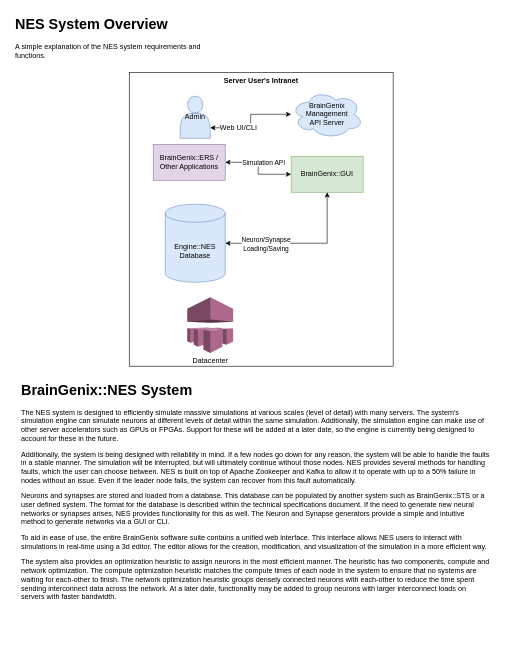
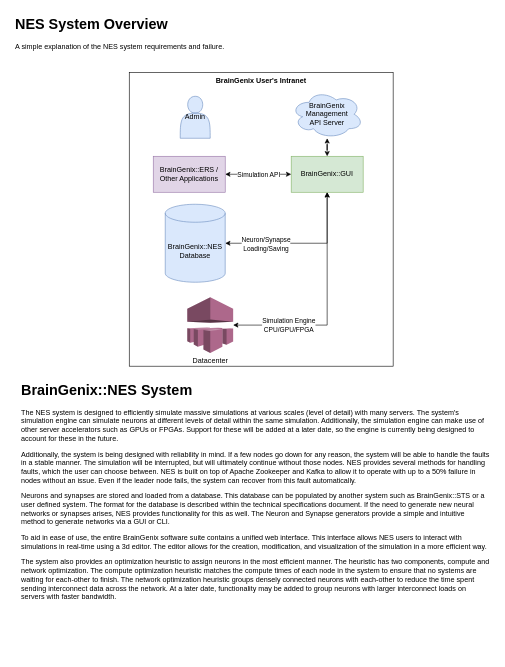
  <mxCell id="0" />
  <mxCell id="1" parent="0" />
- <mxCell id="2" value="&lt;h1&gt;NES System Overview&lt;br&gt;&lt;/h1&gt;&lt;div&gt;A simple explanation of the NES system requirements and functions.&lt;br&gt;&lt;/div&gt;&lt;div&gt;&lt;br&gt;&lt;/div&gt;&lt;div&gt;&lt;br&gt;&lt;/div&gt;&lt;p&gt;&lt;br&gt;&lt;/p&gt;" style="text;html=1;strokeColor=none;fillColor=none;spacing=5;spacingTop=-20;whiteSpace=wrap;overflow=hidden;rounded=0;" parent="1" vertex="1"><mxGeometry x="20" y="20" width="370" height="150" as="geometry" /></mxCell>
+ <mxCell id="2" value="&lt;h1&gt;NES System Overview&lt;br&gt;&lt;/h1&gt;&lt;div&gt;A simple explanation of the NES system requirements and failure.&lt;br&gt;&lt;/div&gt;&lt;div&gt;&lt;br&gt;&lt;/div&gt;&lt;div&gt;&lt;br&gt;&lt;/div&gt;&lt;p&gt;&lt;br&gt;&lt;/p&gt;" style="text;html=1;strokeColor=none;fillColor=none;spacing=5;spacingTop=-20;whiteSpace=wrap;overflow=hidden;rounded=0;" parent="1" vertex="1"><mxGeometry x="20" y="20" width="370" height="150" as="geometry" /></mxCell>
  <mxCell id="3" value="" style="rounded=0;whiteSpace=wrap;html=1;fontSize=12;glass=0;sketch=0;shadow=0;" parent="1" vertex="1"><mxGeometry x="215" y="120" width="440" height="490" as="geometry" /></mxCell>
- <mxCell id="4" value="&lt;div&gt;&lt;b&gt;Server User's Intranet&lt;/b&gt;&lt;/div&gt;" style="text;html=1;strokeColor=none;fillColor=none;align=center;verticalAlign=middle;whiteSpace=wrap;rounded=0;fontSize=12;" parent="1" vertex="1"><mxGeometry x="215" y="120" width="440" height="30" as="geometry" /></mxCell>
+ <mxCell id="4" value="&lt;div&gt;&lt;b&gt;BrainGenix User's Intranet&lt;/b&gt;&lt;/div&gt;" style="text;html=1;strokeColor=none;fillColor=none;align=center;verticalAlign=middle;whiteSpace=wrap;rounded=0;fontSize=12;" parent="1" vertex="1"><mxGeometry x="215" y="120" width="440" height="30" as="geometry" /></mxCell>
  <mxCell id="5" value="BrainGenix::GUI" style="rounded=0;whiteSpace=wrap;html=1;fontSize=12;fillColor=#d5e8d4;strokeColor=#82b366;" parent="1" vertex="1"><mxGeometry x="485" y="260" width="120" height="60" as="geometry" /></mxCell>
  <mxCell id="6" value="Admin" style="shape=actor;whiteSpace=wrap;html=1;fontSize=12;fillColor=#dae8fc;strokeColor=#6c8ebf;" parent="1" vertex="1"><mxGeometry x="300" y="160" width="50" height="70" as="geometry" /></mxCell>
- <mxCell id="7" style="edgeStyle=orthogonalEdgeStyle;rounded=0;orthogonalLoop=1;jettySize=auto;html=1;entryX=1;entryY=0.75;entryDx=0;entryDy=0;fontSize=12;startArrow=classic;startFill=1;" parent="1" source="10" target="6" edge="1"><mxGeometry relative="1" as="geometry" /></mxCell>
- <mxCell id="8" value="Web UI/CLI" style="edgeLabel;html=1;align=center;verticalAlign=middle;resizable=0;points=[];fontSize=12;" parent="7" vertex="1" connectable="0"><mxGeometry x="0.408" relative="1" as="geometry"><mxPoint as="offset" /></mxGeometry></mxCell>
+ <mxCell id="9" style="edgeStyle=orthogonalEdgeStyle;rounded=0;orthogonalLoop=1;jettySize=auto;html=1;startArrow=classic;startFill=1;" parent="1" source="10" target="5" edge="1"><mxGeometry relative="1" as="geometry" /></mxCell>
  <mxCell id="10" value="&lt;div&gt;BrainGenix&lt;/div&gt;&lt;div&gt;Management &lt;br&gt;&lt;/div&gt;&lt;div&gt;API Server&lt;br&gt;&lt;/div&gt;" style="ellipse;shape=cloud;whiteSpace=wrap;html=1;fontSize=12;fillColor=#dae8fc;strokeColor=#6c8ebf;" parent="1" vertex="1"><mxGeometry x="485" y="150" width="120" height="80" as="geometry" /></mxCell>
  <mxCell id="11" style="edgeStyle=orthogonalEdgeStyle;rounded=0;orthogonalLoop=1;jettySize=auto;html=1;startArrow=classic;startFill=1;" parent="1" source="13" target="5" edge="1"><mxGeometry relative="1" as="geometry" /></mxCell>
  <mxCell id="12" value="Simulation API" style="edgeLabel;html=1;align=center;verticalAlign=middle;resizable=0;points=[];" parent="11" vertex="1" connectable="0"><mxGeometry x="-0.221" y="1" relative="1" as="geometry"><mxPoint x="12" y="1" as="offset" /></mxGeometry></mxCell>
- <mxCell id="13" value="&lt;div&gt;BrainGenix::ERS / Other Applications&lt;br&gt;&lt;/div&gt;" style="rounded=0;whiteSpace=wrap;html=1;fillColor=#e1d5e7;strokeColor=#9673a6;" parent="1" vertex="1"><mxGeometry x="255" y="240" width="120" height="60" as="geometry" /></mxCell>
+ <mxCell id="13" value="&lt;div&gt;BrainGenix::ERS / Other Applications&lt;br&gt;&lt;/div&gt;" style="rounded=0;whiteSpace=wrap;html=1;fillColor=#e1d5e7;strokeColor=#9673a6;" parent="1" vertex="1"><mxGeometry x="255" y="260" width="120" height="60" as="geometry" /></mxCell>
  <mxCell id="14" style="edgeStyle=orthogonalEdgeStyle;rounded=0;orthogonalLoop=1;jettySize=auto;html=1;startArrow=classic;startFill=1;" parent="1" source="16" target="5" edge="1"><mxGeometry relative="1" as="geometry" /></mxCell>
  <mxCell id="15" value="&lt;div&gt;Neuron/Synapse&lt;/div&gt;&lt;div&gt;Loading/Saving&lt;br&gt;&lt;/div&gt;" style="edgeLabel;html=1;align=center;verticalAlign=middle;resizable=0;points=[];" parent="14" vertex="1" connectable="0"><mxGeometry x="-0.476" y="-1" relative="1" as="geometry"><mxPoint as="offset" /></mxGeometry></mxCell>
- <mxCell id="16" value="Engine::NES Database" style="shape=cylinder3;whiteSpace=wrap;html=1;boundedLbl=1;backgroundOutline=1;size=15;fontSize=12;fillColor=#dae8fc;strokeColor=#6c8ebf;" parent="1" vertex="1"><mxGeometry x="275" y="340" width="100" height="130" as="geometry" /></mxCell>
+ <mxCell id="16" value="BrainGenix::NES Database" style="shape=cylinder3;whiteSpace=wrap;html=1;boundedLbl=1;backgroundOutline=1;size=15;fontSize=12;fillColor=#dae8fc;strokeColor=#6c8ebf;" parent="1" vertex="1"><mxGeometry x="275" y="340" width="100" height="130" as="geometry" /></mxCell>
+ <mxCell id="17" style="edgeStyle=orthogonalEdgeStyle;rounded=0;orthogonalLoop=1;jettySize=auto;html=1;startArrow=classic;startFill=1;" parent="1" source="19" target="5" edge="1"><mxGeometry relative="1" as="geometry" /></mxCell>
+ <mxCell id="18" value="&lt;div&gt;Simulation Engine&lt;/div&gt;&lt;div&gt;CPU/GPU/FPGA&lt;br&gt;&lt;/div&gt;" style="edgeLabel;html=1;align=center;verticalAlign=middle;resizable=0;points=[];" parent="17" vertex="1" connectable="0"><mxGeometry x="-0.575" relative="1" as="geometry"><mxPoint x="12" as="offset" /></mxGeometry></mxCell>
  <mxCell id="19" value="Datacenter" style="outlineConnect=0;dashed=0;verticalLabelPosition=bottom;verticalAlign=top;align=center;html=1;shape=mxgraph.aws3.device_farm;fillColor=#AD688B;gradientColor=none;" parent="1" vertex="1"><mxGeometry x="311.75" y="495" width="76.5" height="93" as="geometry" /></mxCell>
  <mxCell id="20" value="&lt;h1&gt;BrainGenix::NES System&lt;br&gt;&lt;/h1&gt;&lt;p&gt;The NES system is designed to efficiently simulate massive simulations at various scales (level of detail) with many servers. The system's simulation engine can simulate neurons at different levels of detail within the same simulation. Additionally, the simulation engine can make use of other server accelerators such as GPUs or FPGAs. Support for these will be added at a later date, so the engine is currently being designed to account for these in the future.&lt;/p&gt;&lt;p&gt;Additionally, the system is being designed with reliability in mind. If a few nodes go down for any reason, the system will be able to handle the faults in a stable manner. The simulation will be interrupted, but will ultimately continue without those nodes. NES provides several methods for handling faults, which the user can choose between. NES is built on top of Apache Zookeeper and Kafka to allow it to operate with up to a 50% failure in nodes without an issue. Even if the leader node fails, the system can recover from this fault automatically.&lt;br&gt;&lt;/p&gt;&lt;p&gt;Neurons and synapses are stored and loaded from a database. This database can be populated by another system such as BrainGenix::STS or a user defined system. The format for the database is described within the technical specifications document. If the need to generate new neural networks or synapses arises, NES provides functionality for this as well. The Neuron and Synapse generators provide a simple and intuitive method to generate networks via a GUI or CLI.&lt;/p&gt;&lt;p&gt;To aid in ease of use, the entire BrainGenix software suite contains a unified web interface. This interface allows NES users to interact with simulations in real-time using a 3d editor. The editor allows for the creation, modification, and visualization of the simulation in a more efficient way.&lt;/p&gt;&lt;p&gt;The system also provides an optimization heuristic to assign neurons in the most efficient manner. The heuristic has two components, compute and network optimization. The compute optimization heuristic matches the compute times of each node in the system to ensure that no systems are waiting for each-other to finish. The network optimization heuristic groups densely connected neurons with each-other to reduce the time spent sending interconnect data across the network. At a later date, functionality may be added to group neurons with larger interconnect loads on servers with faster bandwidth. &lt;br&gt;&lt;/p&gt;&lt;p&gt;&lt;br&gt;&lt;/p&gt;" style="text;html=1;strokeColor=none;fillColor=none;spacing=5;spacingTop=-20;whiteSpace=wrap;overflow=hidden;rounded=0;" parent="1" vertex="1"><mxGeometry x="30" y="630" width="790" height="460" as="geometry" /></mxCell>
